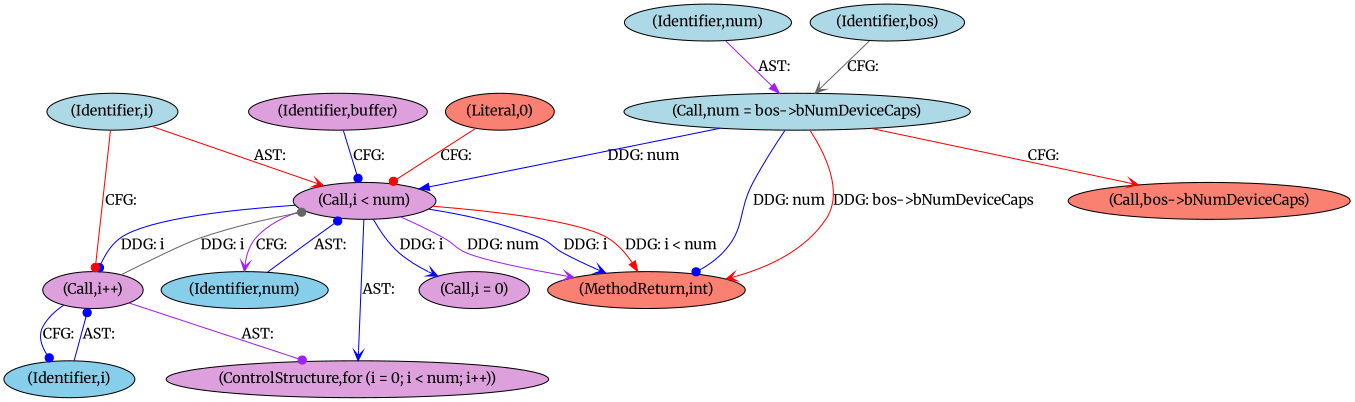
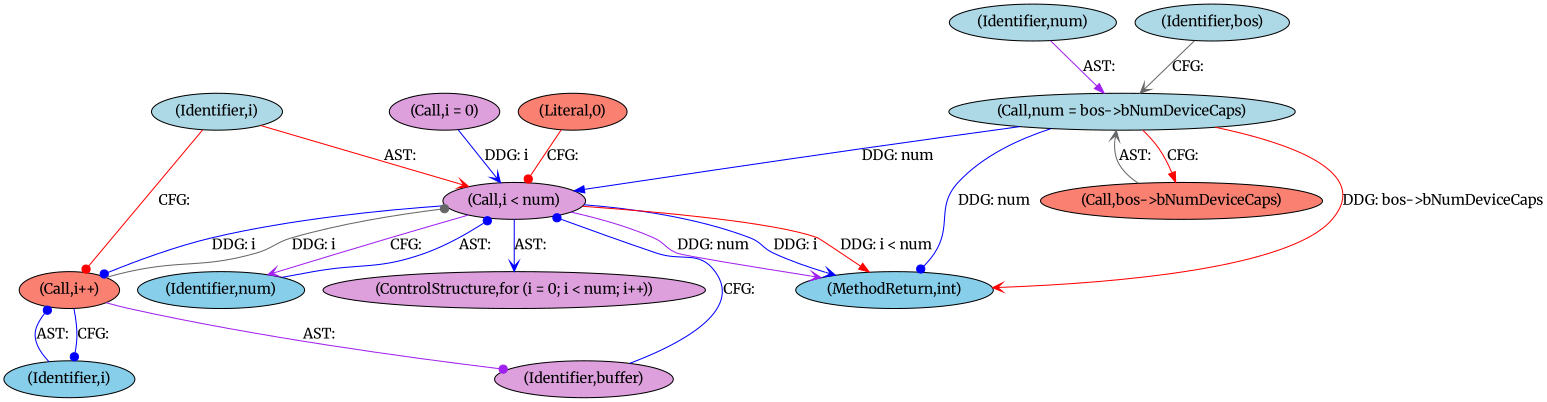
  digraph {
    fontname=Merriweather
    node [fillcolor=lightblue fontname=Merriweather style=filled]
    edge [arrowhead=dot color=blue fontname=Merriweather]
    n1 [label="(Call,num = bos->bNumDeviceCaps)"]
    n2 [fillcolor=plum label="(Call,i < num)"]
-   n3 [fillcolor=salmon label="(MethodReturn,int)"]
+   n3 [fillcolor=skyblue label="(MethodReturn,int)"]
    n4 [fillcolor=salmon label="(Call,bos->bNumDeviceCaps)"]
-   n5 [fillcolor=plum label="(Call,i++)"]
+   n5 [fillcolor=salmon label="(Call,i++)"]
    n6 [fillcolor=skyblue label="(Identifier,num)"]
    n7 [fillcolor=plum label="(ControlStructure,for (i = 0; i < num; i++))"]
    n8 [fillcolor=skyblue label="(Identifier,i)"]
    n9 [label="(Identifier,num)"]
    n10 [label="(Identifier,i)"]
    n11 [fillcolor=plum label="(Identifier,buffer)"]
    n12 [fillcolor=plum label="(Call,i = 0)"]
    n13 [fillcolor=salmon label="(Literal,0)"]
    n14 [label="(Identifier,bos)"]
    n1 -> n2 [arrowhead=normal label="DDG: num"]
    n1 -> n3 [label="DDG: num"]
    n1 -> n3 [arrowhead=vee color=red label="DDG: bos->bNumDeviceCaps"]
-   n1 -> n4 [arrowhead=vee color=red label="CFG: "]
+   n1 -> n4 [arrowhead=normal color=red label="CFG: "]
    n2 -> n3 [arrowhead=vee color=purple label="DDG: num"]
    n2 -> n3 [arrowhead=vee label="DDG: i"]
    n2 -> n3 [arrowhead=normal color=red label="DDG: i < num"]
    n2 -> n5 [label="DDG: i"]
    n2 -> n6 [arrowhead=vee color=purple label="CFG: "]
    n2 -> n7 [arrowhead=vee label="AST: "]
+   n4 -> n1 [arrowhead=vee color=gray40 label="AST: "]
    n5 -> n2 [color=gray40 label="DDG: i"]
-   n5 -> n7 [color=purple label="AST: "]
+   n5 -> n11 [color=purple label="AST: "]
    n5 -> n8 [label="CFG: "]
    n6 -> n2 [label="AST: "]
    n8 -> n5 [label="AST: "]
    n9 -> n1 [arrowhead=normal color=purple label="AST: "]
    n10 -> n2 [arrowhead=vee color=red label="AST: "]
    n10 -> n5 [color=red label="CFG: "]
    n11 -> n2 [label="CFG: "]
-   n2 -> n12 [arrowhead=vee label="DDG: i"]
+   n12 -> n2 [arrowhead=vee label="DDG: i"]
    n13 -> n2 [color=red label="CFG: "]
    n14 -> n1 [arrowhead=vee color=gray40 label="CFG: "]
  }
